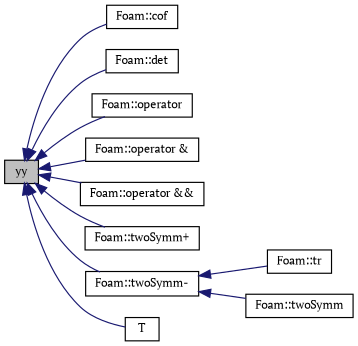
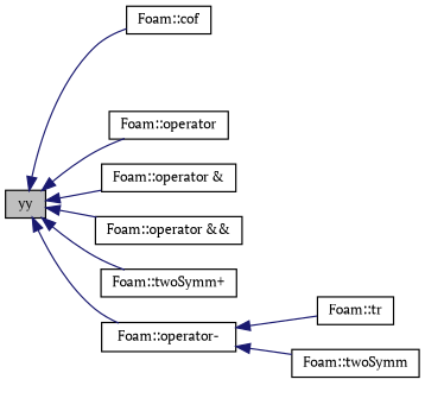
  digraph {
    fontname="PT Serif"
    rankdir=LR
    node [color=black fontname="PT Serif" fontsize=10 shape=record]
    edge [color=midnightblue dir=back fontname="PT Serif" fontsize=10 labelfontname=Helvetica labelfontsize=10 style=solid]
    n1 [fillcolor=grey75 fontcolor=black height=0.2 label=yy style=filled width=0.4]
    n2 [height=0.2 label="Foam::cof" width=0.4]
-   n3 [height=0.2 label="Foam::det" width=0.4]
    n4 [height=0.2 label="Foam::operator" width=0.4]
    n5 [height=0.2 label="Foam::operator &" width=0.4]
    n6 [height=0.2 label="Foam::operator &&" width=0.4]
    n7 [height=0.2 label="Foam::twoSymm+" width=0.4]
-   n8 [height=0.2 label="Foam::twoSymm-" width=0.4]
-   n9 [height=0.2 label=T width=0.4]
+   n8 [height=0.2 label="Foam::operator-" width=0.4]
    n10 [height=0.2 label="Foam::tr" width=0.4]
    n11 [height=0.2 label="Foam::twoSymm" width=0.4]
    n1 -> n2
-   n1 -> n3
    n1 -> n4
    n1 -> n5
    n1 -> n6
    n1 -> n7
    n1 -> n8
-   n1 -> n9
    n8 -> n10
    n8 -> n11
  }
